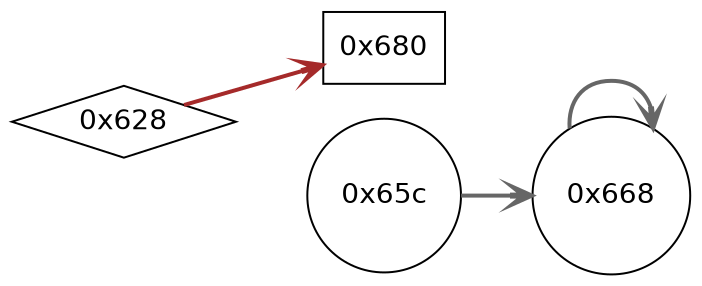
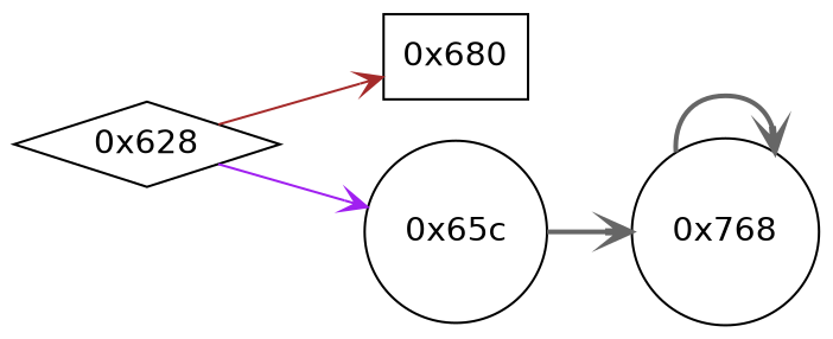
  digraph {
    fontname="DejaVu Sans"
    rankdir=LR
    node [fontname="DejaVu Sans" shape=circle]
    edge [arrowhead=vee color=gray40 fontname="DejaVu Sans" style=bold]
    "0x680" [opcode="[u'mov', u'bl', u'mov', u'pop', u'bx', u'and', u'strh', u'ldr', u'tst', u'orr', u'bic', u'add', u'bx', u'push', u'cmp', u'mov', u'b']" shape=box]
-   "0x668" [opcode="[u'and', u'mov', u'bl', u'ldrb', u'cmp', u'b']"]
+   "0x668" [opcode="[u'and', u'mov', u'bl', u'ldrb', u'cmp', u'b']" label="0x768"]
    "0x628" [opcode="[u'mov', u'mov', u'cmp', u'bx', u'push', u'add', u'ldr', u'ldr', u'add', u'bl', u'ldrb', u'cmp', u'b']" shape=diamond]
    "0x65c" [opcode="[u'ldr', u'add', u'add']"]
    "0x668" -> "0x668"
-   "0x628" -> "0x680" [color=brown]
+   "0x628" -> "0x680" [color=brown style=solid]
+   "0x628" -> "0x65c" [color=purple style=solid]
    "0x65c" -> "0x668"
  }
